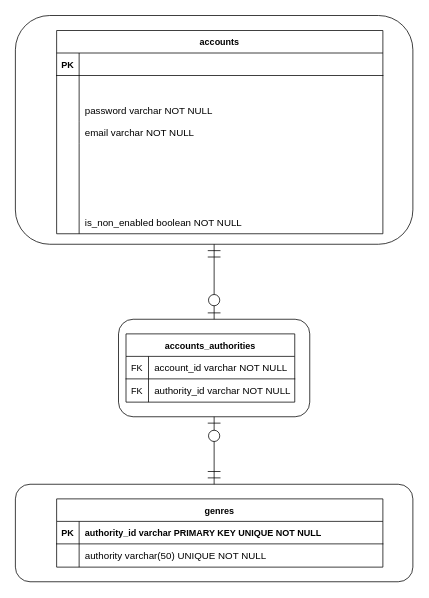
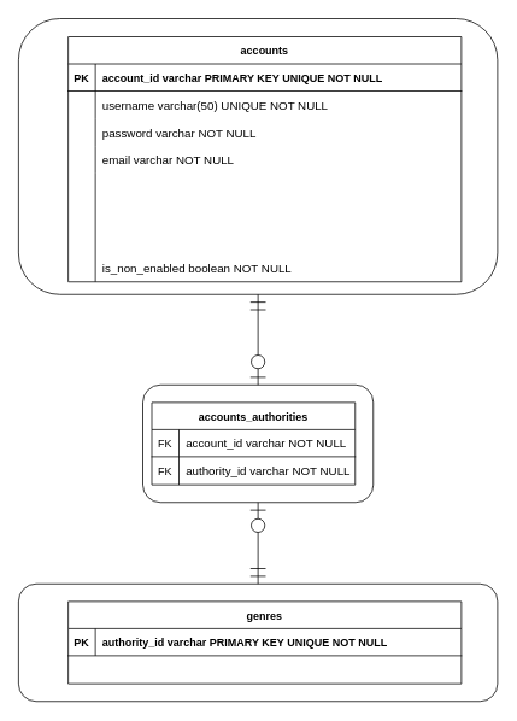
  <mxCell id="0" />
  <mxCell id="1" parent="0" />
  <mxCell id="2" value="" style="rounded=1;whiteSpace=wrap;html=1;" parent="1" vertex="1"><mxGeometry x="20" y="20" width="530" height="305" as="geometry" /></mxCell>
  <mxCell id="3" value="accounts" style="shape=table;startSize=30;container=1;collapsible=1;childLayout=tableLayout;fixedRows=1;rowLines=0;fontStyle=1;align=center;resizeLast=1;" parent="1" vertex="1"><mxGeometry x="75" y="40" width="435" height="271" as="geometry"><mxRectangle x="85" y="80" width="80" height="30" as="alternateBounds" /></mxGeometry></mxCell>
  <mxCell id="4" value="" style="shape=partialRectangle;collapsible=0;dropTarget=0;pointerEvents=0;fillColor=none;points=[[0,0.5],[1,0.5]];portConstraint=eastwest;top=0;left=0;right=0;bottom=1;" parent="3" vertex="1"><mxGeometry y="30" width="435" height="30" as="geometry" /></mxCell>
  <mxCell id="5" value="PK" style="shape=partialRectangle;overflow=hidden;connectable=0;fillColor=none;top=0;left=0;bottom=0;right=0;fontStyle=1;" parent="4" vertex="1"><mxGeometry width="30" height="30" as="geometry"><mxRectangle width="30" height="30" as="alternateBounds" /></mxGeometry></mxCell>
+ <mxCell id="6" value="account_id varchar PRIMARY KEY UNIQUE NOT NULL" style="shape=partialRectangle;overflow=hidden;connectable=0;fillColor=none;top=0;left=0;bottom=0;right=0;align=left;spacingLeft=6;fontStyle=1;" parent="4" vertex="1"><mxGeometry x="30" width="405" height="30" as="geometry"><mxRectangle width="405" height="30" as="alternateBounds" /></mxGeometry></mxCell>
  <mxCell id="7" value="" style="shape=partialRectangle;collapsible=0;dropTarget=0;pointerEvents=0;fillColor=none;points=[[0,0.5],[1,0.5]];portConstraint=eastwest;top=0;left=0;right=0;bottom=0;" parent="3" vertex="1"><mxGeometry y="60" width="435" height="31" as="geometry" /></mxCell>
  <mxCell id="8" value="" style="shape=partialRectangle;overflow=hidden;connectable=0;fillColor=none;top=0;left=0;bottom=0;right=0;" parent="7" vertex="1"><mxGeometry width="30" height="31" as="geometry"><mxRectangle width="30" height="31" as="alternateBounds" /></mxGeometry></mxCell>
+ <mxCell id="9" value="username varchar(50)  UNIQUE NOT NULL" style="shape=partialRectangle;overflow=hidden;connectable=0;fillColor=none;top=0;left=0;bottom=0;right=0;align=left;spacingLeft=6;fontSize=13;" parent="7" vertex="1"><mxGeometry x="30" width="405" height="31" as="geometry"><mxRectangle width="405" height="31" as="alternateBounds" /></mxGeometry></mxCell>
  <mxCell id="10" style="shape=partialRectangle;collapsible=0;dropTarget=0;pointerEvents=0;fillColor=none;points=[[0,0.5],[1,0.5]];portConstraint=eastwest;top=0;left=0;right=0;bottom=0;" parent="3" vertex="1"><mxGeometry y="91" width="435" height="30" as="geometry" /></mxCell>
  <mxCell id="11" style="shape=partialRectangle;overflow=hidden;connectable=0;fillColor=none;top=0;left=0;bottom=0;right=0;" parent="10" vertex="1"><mxGeometry width="30" height="30" as="geometry"><mxRectangle width="30" height="30" as="alternateBounds" /></mxGeometry></mxCell>
  <mxCell id="12" value="password varchar NOT NULL" style="shape=partialRectangle;overflow=hidden;connectable=0;fillColor=none;top=0;left=0;bottom=0;right=0;align=left;spacingLeft=6;fontSize=13;" parent="10" vertex="1"><mxGeometry x="30" width="405" height="30" as="geometry"><mxRectangle width="405" height="30" as="alternateBounds" /></mxGeometry></mxCell>
  <mxCell id="13" style="shape=partialRectangle;collapsible=0;dropTarget=0;pointerEvents=0;fillColor=none;points=[[0,0.5],[1,0.5]];portConstraint=eastwest;top=0;left=0;right=0;bottom=0;strokeColor=default;" parent="3" vertex="1"><mxGeometry y="121" width="435" height="30" as="geometry" /></mxCell>
  <mxCell id="14" value="" style="shape=partialRectangle;overflow=hidden;connectable=0;fillColor=none;top=0;left=0;bottom=0;right=0;fontStyle=1" parent="13" vertex="1"><mxGeometry width="30" height="30" as="geometry"><mxRectangle width="30" height="30" as="alternateBounds" /></mxGeometry></mxCell>
  <mxCell id="15" value="email varchar NOT NULL" style="shape=partialRectangle;overflow=hidden;connectable=0;fillColor=none;top=0;left=0;bottom=0;right=0;align=left;spacingLeft=6;fontSize=13;" parent="13" vertex="1"><mxGeometry x="30" width="405" height="30" as="geometry"><mxRectangle width="405" height="30" as="alternateBounds" /></mxGeometry></mxCell>
  <mxCell id="16" style="shape=partialRectangle;collapsible=0;dropTarget=0;pointerEvents=0;fillColor=none;points=[[0,0.5],[1,0.5]];portConstraint=eastwest;top=0;left=0;right=0;bottom=0;" parent="3" vertex="1"><mxGeometry y="151" width="435" height="30" as="geometry" /></mxCell>
  <mxCell id="17" value="" style="shape=partialRectangle;overflow=hidden;connectable=0;fillColor=none;top=0;left=0;bottom=0;right=0;fontStyle=1" parent="16" vertex="1"><mxGeometry width="30" height="30" as="geometry"><mxRectangle width="30" height="30" as="alternateBounds" /></mxGeometry></mxCell>
  <mxCell id="18" style="shape=partialRectangle;collapsible=0;dropTarget=0;pointerEvents=0;fillColor=none;points=[[0,0.5],[1,0.5]];portConstraint=eastwest;top=0;left=0;right=0;bottom=0;" parent="3" vertex="1"><mxGeometry y="181" width="435" height="30" as="geometry" /></mxCell>
  <mxCell id="19" style="shape=partialRectangle;overflow=hidden;connectable=0;fillColor=none;top=0;left=0;bottom=0;right=0;" parent="18" vertex="1"><mxGeometry width="30" height="30" as="geometry"><mxRectangle width="30" height="30" as="alternateBounds" /></mxGeometry></mxCell>
  <mxCell id="20" style="shape=partialRectangle;collapsible=0;dropTarget=0;pointerEvents=0;fillColor=none;points=[[0,0.5],[1,0.5]];portConstraint=eastwest;top=0;left=0;right=0;bottom=0;" parent="3" vertex="1"><mxGeometry y="211" width="435" height="30" as="geometry" /></mxCell>
  <mxCell id="21" style="shape=partialRectangle;overflow=hidden;connectable=0;fillColor=none;top=0;left=0;bottom=0;right=0;" parent="20" vertex="1"><mxGeometry width="30" height="30" as="geometry"><mxRectangle width="30" height="30" as="alternateBounds" /></mxGeometry></mxCell>
  <mxCell id="22" style="shape=partialRectangle;collapsible=0;dropTarget=0;pointerEvents=0;fillColor=none;points=[[0,0.5],[1,0.5]];portConstraint=eastwest;top=0;left=0;right=0;bottom=0;" parent="3" vertex="1"><mxGeometry y="241" width="435" height="30" as="geometry" /></mxCell>
  <mxCell id="23" style="shape=partialRectangle;overflow=hidden;connectable=0;fillColor=none;top=0;left=0;bottom=0;right=0;" parent="22" vertex="1"><mxGeometry width="30" height="30" as="geometry"><mxRectangle width="30" height="30" as="alternateBounds" /></mxGeometry></mxCell>
  <mxCell id="24" value="is_non_enabled boolean NOT NULL" style="shape=partialRectangle;overflow=hidden;connectable=0;fillColor=none;top=0;left=0;bottom=0;right=0;align=left;spacingLeft=6;fontSize=13;" parent="22" vertex="1"><mxGeometry x="30" width="405" height="30" as="geometry"><mxRectangle width="405" height="30" as="alternateBounds" /></mxGeometry></mxCell>
  <mxCell id="25" value="" style="rounded=1;whiteSpace=wrap;html=1;" vertex="1" parent="1"><mxGeometry x="20" y="645" width="530" height="130" as="geometry" /></mxCell>
  <mxCell id="26" value="genres" style="shape=table;startSize=30;container=1;collapsible=1;childLayout=tableLayout;fixedRows=1;rowLines=0;fontStyle=1;align=center;resizeLast=1;" vertex="1" parent="1"><mxGeometry x="75" y="664.5" width="435" height="91" as="geometry"><mxRectangle x="85" y="80" width="80" height="30" as="alternateBounds" /></mxGeometry></mxCell>
  <mxCell id="27" value="" style="shape=partialRectangle;collapsible=0;dropTarget=0;pointerEvents=0;fillColor=none;points=[[0,0.5],[1,0.5]];portConstraint=eastwest;top=0;left=0;right=0;bottom=1;" vertex="1" parent="26"><mxGeometry y="30" width="435" height="30" as="geometry" /></mxCell>
  <mxCell id="28" value="PK" style="shape=partialRectangle;overflow=hidden;connectable=0;fillColor=none;top=0;left=0;bottom=0;right=0;fontStyle=1;" vertex="1" parent="27"><mxGeometry width="30" height="30" as="geometry"><mxRectangle width="30" height="30" as="alternateBounds" /></mxGeometry></mxCell>
  <mxCell id="29" value="authority_id varchar PRIMARY KEY UNIQUE NOT NULL" style="shape=partialRectangle;overflow=hidden;connectable=0;fillColor=none;top=0;left=0;bottom=0;right=0;align=left;spacingLeft=6;fontStyle=1;" vertex="1" parent="27"><mxGeometry x="30" width="405" height="30" as="geometry"><mxRectangle width="405" height="30" as="alternateBounds" /></mxGeometry></mxCell>
  <mxCell id="30" value="" style="shape=partialRectangle;collapsible=0;dropTarget=0;pointerEvents=0;fillColor=none;points=[[0,0.5],[1,0.5]];portConstraint=eastwest;top=0;left=0;right=0;bottom=0;" vertex="1" parent="26"><mxGeometry y="60" width="435" height="31" as="geometry" /></mxCell>
  <mxCell id="31" value="" style="shape=partialRectangle;overflow=hidden;connectable=0;fillColor=none;top=0;left=0;bottom=0;right=0;" vertex="1" parent="30"><mxGeometry width="30" height="31" as="geometry"><mxRectangle width="30" height="31" as="alternateBounds" /></mxGeometry></mxCell>
- <mxCell id="32" value="authority varchar(50) UNIQUE NOT NULL" style="shape=partialRectangle;overflow=hidden;connectable=0;fillColor=none;top=0;left=0;bottom=0;right=0;align=left;spacingLeft=6;fontSize=13;" vertex="1" parent="30"><mxGeometry x="30" width="405" height="31" as="geometry"><mxRectangle width="405" height="31" as="alternateBounds" /></mxGeometry></mxCell>
  <mxCell id="33" value="" style="rounded=1;whiteSpace=wrap;html=1;" vertex="1" parent="1"><mxGeometry x="157.5" y="425" width="255" height="130" as="geometry" /></mxCell>
  <mxCell id="34" value="accounts_authorities" style="shape=table;startSize=30;container=1;collapsible=1;childLayout=tableLayout;fixedRows=1;rowLines=0;fontStyle=1;align=center;resizeLast=1;" vertex="1" parent="1"><mxGeometry x="167.5" y="444.5" width="225" height="91" as="geometry"><mxRectangle x="85" y="80" width="80" height="30" as="alternateBounds" /></mxGeometry></mxCell>
  <mxCell id="35" value="" style="shape=partialRectangle;collapsible=0;dropTarget=0;pointerEvents=0;fillColor=none;points=[[0,0.5],[1,0.5]];portConstraint=eastwest;top=0;left=0;right=0;bottom=1;" vertex="1" parent="34"><mxGeometry y="30" width="225" height="30" as="geometry" /></mxCell>
  <mxCell id="36" value="FK" style="shape=partialRectangle;overflow=hidden;connectable=0;fillColor=none;top=0;left=0;bottom=0;right=0;fontStyle=0;" vertex="1" parent="35"><mxGeometry width="30" height="30" as="geometry"><mxRectangle width="30" height="30" as="alternateBounds" /></mxGeometry></mxCell>
  <mxCell id="37" value="account_id varchar NOT NULL" style="shape=partialRectangle;overflow=hidden;connectable=0;fillColor=none;top=0;left=0;bottom=0;right=0;align=left;spacingLeft=6;fontStyle=0;fontSize=13;" vertex="1" parent="35"><mxGeometry x="30" width="195" height="30" as="geometry"><mxRectangle width="195" height="30" as="alternateBounds" /></mxGeometry></mxCell>
  <mxCell id="38" value="" style="shape=partialRectangle;collapsible=0;dropTarget=0;pointerEvents=0;fillColor=none;points=[[0,0.5],[1,0.5]];portConstraint=eastwest;top=0;left=0;right=0;bottom=0;" vertex="1" parent="34"><mxGeometry y="60" width="225" height="31" as="geometry" /></mxCell>
  <mxCell id="39" value="FK" style="shape=partialRectangle;overflow=hidden;connectable=0;fillColor=none;top=0;left=0;bottom=0;right=0;" vertex="1" parent="38"><mxGeometry width="30" height="31" as="geometry"><mxRectangle width="30" height="31" as="alternateBounds" /></mxGeometry></mxCell>
  <mxCell id="40" value="authority_id varchar NOT NULL" style="shape=partialRectangle;overflow=hidden;connectable=0;fillColor=none;top=0;left=0;bottom=0;right=0;align=left;spacingLeft=6;fontSize=13;" vertex="1" parent="38"><mxGeometry x="30" width="195" height="31" as="geometry"><mxRectangle width="195" height="31" as="alternateBounds" /></mxGeometry></mxCell>
  <mxCell id="41" value="" style="fontSize=12;html=1;endArrow=ERzeroToOne;startArrow=ERmandOne;rounded=0;endSize=15;startSize=15;entryX=0.5;entryY=0;entryDx=0;entryDy=0;exitX=0.5;exitY=1;exitDx=0;exitDy=0;" edge="1" parent="1" source="2" target="33"><mxGeometry width="100" height="100" relative="1" as="geometry"><mxPoint x="580" y="585" as="sourcePoint" /><mxPoint x="423" y="585" as="targetPoint" /><Array as="points" /></mxGeometry></mxCell>
  <mxCell id="42" value="" style="fontSize=12;html=1;endArrow=ERzeroToOne;startArrow=ERmandOne;rounded=0;endSize=15;startSize=15;entryX=0.5;entryY=1;entryDx=0;entryDy=0;exitX=0.5;exitY=0;exitDx=0;exitDy=0;" edge="1" parent="1" source="25" target="33"><mxGeometry width="100" height="100" relative="1" as="geometry"><mxPoint x="560" y="505" as="sourcePoint" /><mxPoint x="560" y="605" as="targetPoint" /><Array as="points" /></mxGeometry></mxCell>
